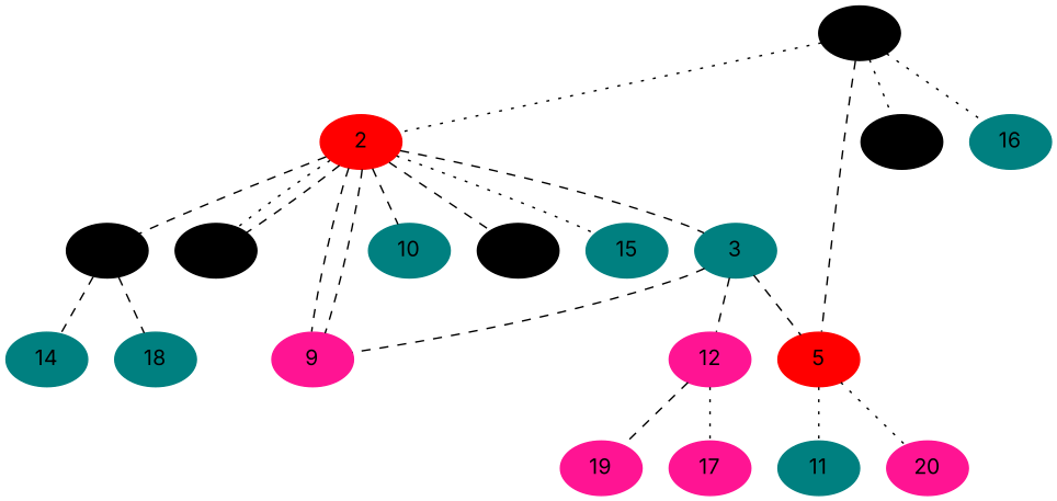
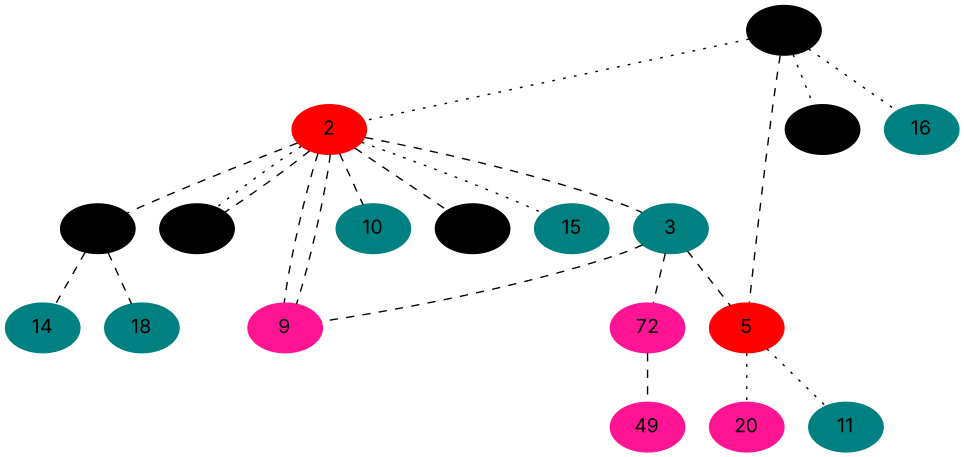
  graph {
    fontname=Inter
    node [color=teal fontname=Inter style=filled]
    edge [fontname=Inter style=dashed]
    1 [color=black]
    2 [color=red]
    5 [color=red]
    7 [color=black]
    16
    3
    6 [color=black]
    8 [color=black]
    9 [color=deeppink]
    10
    13 [color=black]
    15
    11
    20 [color=deeppink]
-   12 [color=deeppink]
+   12 [color=deeppink label=72]
    14
    18
-   19 [color=deeppink]
-   17 [color=deeppink]
+   19 [color=deeppink label=49]
    1 -- 2 [style=dotted]
    1 -- 5
    1 -- 7 [style=dotted]
    1 -- 16 [style=dotted]
    2 -- 3
    2 -- 6
    2 -- 8 [style=dotted]
    2 -- 8
    2 -- 9
    2 -- 9
    2 -- 10
    2 -- 13
    2 -- 15 [style=dotted]
    5 -- 11 [style=dotted]
    5 -- 20 [style=dotted]
    3 -- 5
    3 -- 9
    3 -- 12
    6 -- 14
    6 -- 18
    12 -- 19
-   12 -- 17 [style=dotted]
  }
